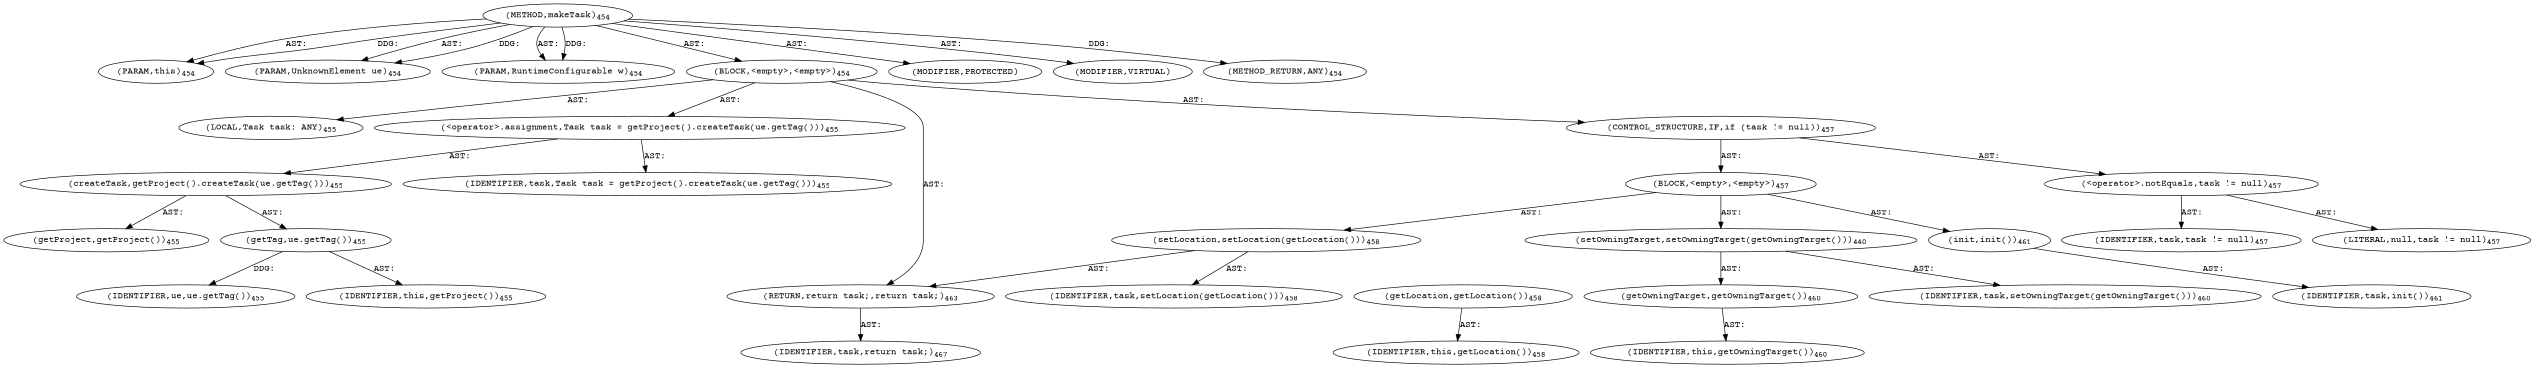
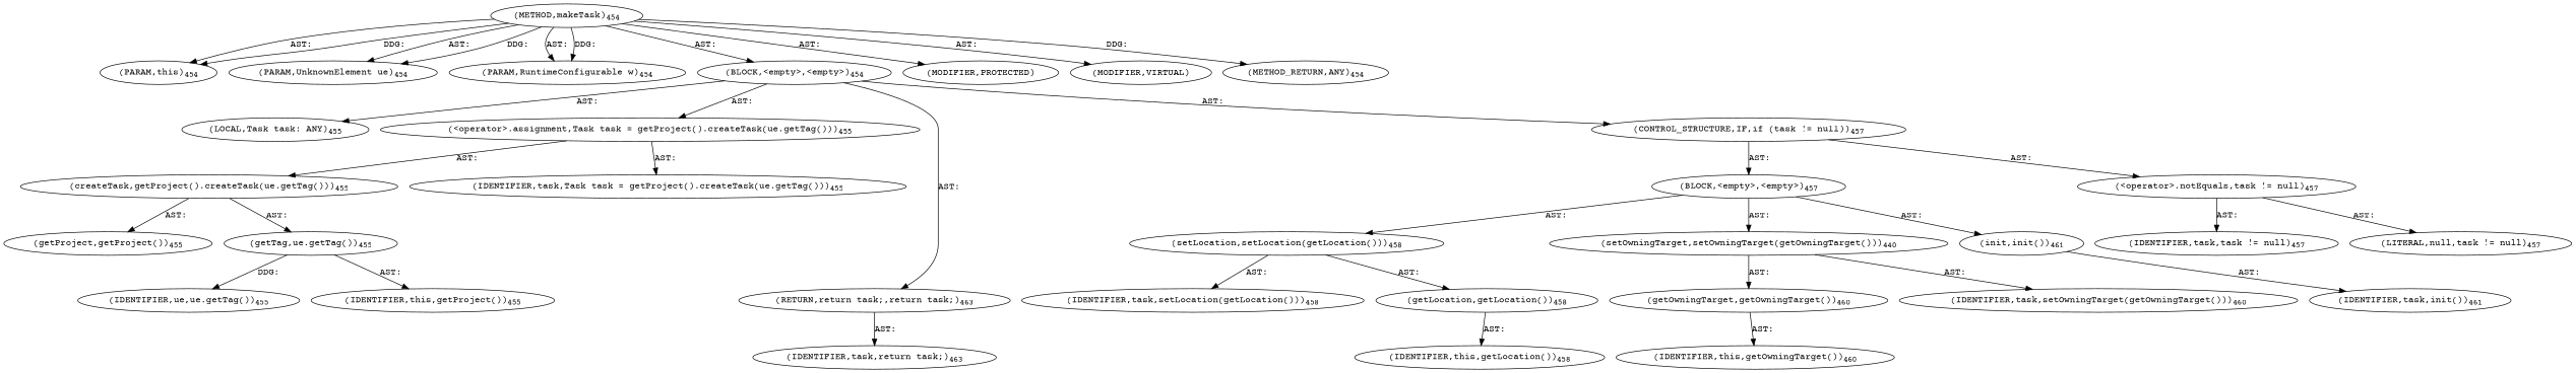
  digraph {
    fontname="Courier Prime"
    node [fontname="Courier Prime"]
    edge [fontname="Courier Prime"]
    n1 [label=<(METHOD,makeTask)<SUB>454</SUB>>]
    n2 [label=<(PARAM,this)<SUB>454</SUB>>]
    n3 [label=<(PARAM,UnknownElement ue)<SUB>454</SUB>>]
    n4 [label=<(PARAM,RuntimeConfigurable w)<SUB>454</SUB>>]
    n5 [label=<(BLOCK,&lt;empty&gt;,&lt;empty&gt;)<SUB>454</SUB>>]
    n6 [label=<(MODIFIER,PROTECTED)>]
    n7 [label=<(MODIFIER,VIRTUAL)>]
    n8 [label=<(METHOD_RETURN,ANY)<SUB>454</SUB>>]
    n9 [label=<(LOCAL,Task task: ANY)<SUB>455</SUB>>]
    n10 [label=<(&lt;operator&gt;.assignment,Task task = getProject().createTask(ue.getTag()))<SUB>455</SUB>>]
    n11 [label=<(CONTROL_STRUCTURE,IF,if (task != null))<SUB>457</SUB>>]
    n12 [label=<(RETURN,return task;,return task;)<SUB>463</SUB>>]
    n13 [label=<(IDENTIFIER,task,Task task = getProject().createTask(ue.getTag()))<SUB>455</SUB>>]
    n14 [label=<(createTask,getProject().createTask(ue.getTag()))<SUB>455</SUB>>]
    n15 [label=<(&lt;operator&gt;.notEquals,task != null)<SUB>457</SUB>>]
    n16 [label=<(BLOCK,&lt;empty&gt;,&lt;empty&gt;)<SUB>457</SUB>>]
-   n17 [label=<(IDENTIFIER,task,return task;)<SUB>467</SUB>>]
+   n17 [label=<(IDENTIFIER,task,return task;)<SUB>463</SUB>>]
    n18 [label=<(getProject,getProject())<SUB>455</SUB>>]
    n19 [label=<(getTag,ue.getTag())<SUB>455</SUB>>]
    n20 [label=<(IDENTIFIER,this,getProject())<SUB>455</SUB>>]
    n21 [label=<(IDENTIFIER,ue,ue.getTag())<SUB>455</SUB>>]
    n22 [label=<(IDENTIFIER,task,task != null)<SUB>457</SUB>>]
    n23 [label=<(LITERAL,null,task != null)<SUB>457</SUB>>]
    n24 [label=<(setLocation,setLocation(getLocation()))<SUB>458</SUB>>]
    n25 [label=<(setOwningTarget,setOwningTarget(getOwningTarget()))<SUB>440</SUB>>]
    n26 [label=<(init,init())<SUB>461</SUB>>]
    n27 [label=<(IDENTIFIER,task,setLocation(getLocation()))<SUB>458</SUB>>]
    n28 [label=<(getLocation,getLocation())<SUB>458</SUB>>]
    n29 [label=<(IDENTIFIER,task,setOwningTarget(getOwningTarget()))<SUB>460</SUB>>]
    n30 [label=<(getOwningTarget,getOwningTarget())<SUB>460</SUB>>]
    n31 [label=<(IDENTIFIER,task,init())<SUB>461</SUB>>]
    n32 [label=<(IDENTIFIER,this,getLocation())<SUB>458</SUB>>]
    n33 [label=<(IDENTIFIER,this,getOwningTarget())<SUB>460</SUB>>]
    n1 -> n2 [label="AST: "]
    n1 -> n2 [label="DDG: "]
    n1 -> n3 [label="AST: "]
    n1 -> n3 [label="DDG: "]
    n1 -> n4 [label="AST: "]
    n1 -> n4 [label="DDG: "]
    n1 -> n5 [label="AST: "]
    n1 -> n6 [label="AST: "]
    n1 -> n7 [label="AST: "]
    n1 -> n8 [label="DDG: "]
    n5 -> n9 [label="AST: "]
    n5 -> n10 [label="AST: "]
    n5 -> n11 [label="AST: "]
    n5 -> n12 [label="AST: "]
    n10 -> n13 [label="AST: "]
    n10 -> n14 [label="AST: "]
    n11 -> n15 [label="AST: "]
    n11 -> n16 [label="AST: "]
    n12 -> n17 [label="AST: "]
    n14 -> n18 [label="AST: "]
    n14 -> n19 [label="AST: "]
    n15 -> n22 [label="AST: "]
    n15 -> n23 [label="AST: "]
    n16 -> n24 [label="AST: "]
    n16 -> n25 [label="AST: "]
    n16 -> n26 [label="AST: "]
    n19 -> n20 [label="AST: "]
    n19 -> n21 [label="DDG: "]
    n24 -> n27 [label="AST: "]
-   n24 -> n12 [label="AST: "]
+   n24 -> n28 [label="AST: "]
    n25 -> n29 [label="AST: "]
    n25 -> n30 [label="AST: "]
    n26 -> n31 [label="AST: "]
    n28 -> n32 [label="AST: "]
    n30 -> n33 [label="AST: "]
  }
